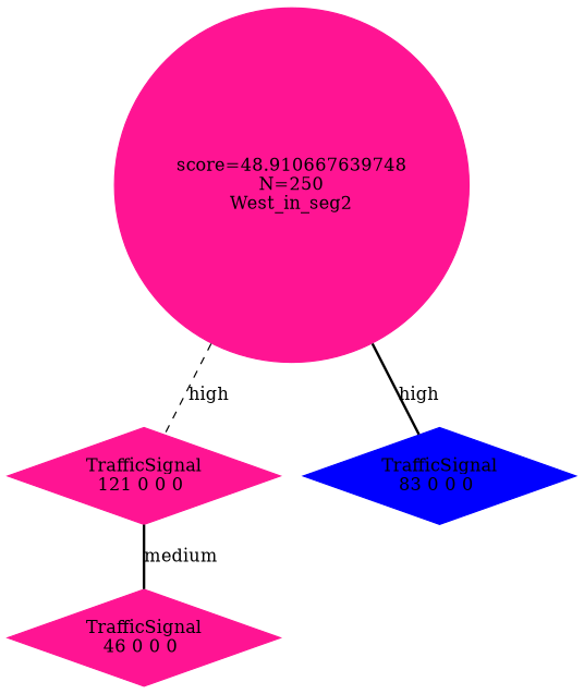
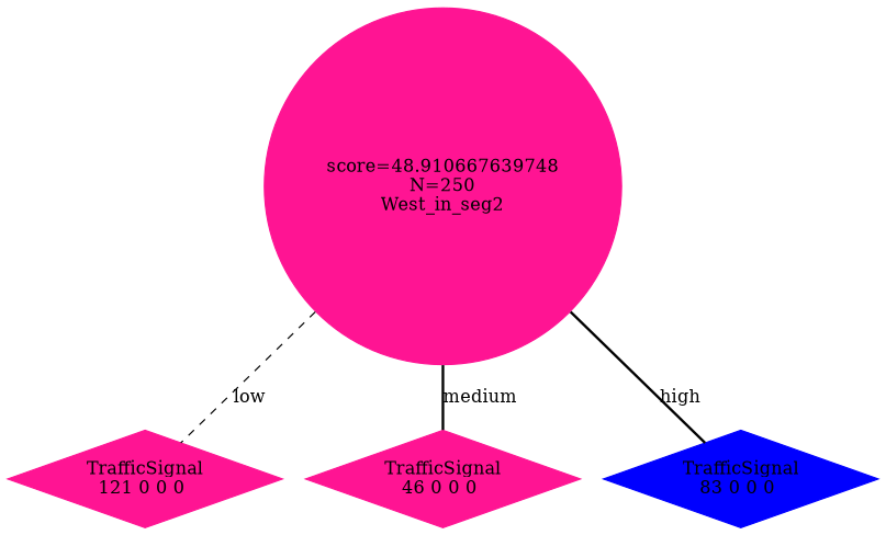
  digraph {
    node [color=deeppink shape=diamond style=filled]
    edge [dir=none style=bold]
    n1 [label="score=48.910667639748\nN=250\nWest_in_seg2" shape=circle]
    n2 [label="TrafficSignal\n121 0 0 0 "]
    n3 [label="TrafficSignal\n46 0 0 0 "]
    n4 [color=blue label="TrafficSignal\n83 0 0 0 "]
    subgraph sub_1 {
      rank=same
      n1
    }
    subgraph sub_2 {
      rank=same
      n2
    }
    subgraph sub_3 {
      rank=same
      n3
    }
    subgraph sub_4 {
      rank=same
      n4
    }
-   n1 -> n2 [label=high style=dashed]
-   n2 -> n3 [label=medium]
+   n1 -> n2 [label=low style=dashed]
+   n1 -> n3 [label=medium]
    n1 -> n4 [label=high]
  }
